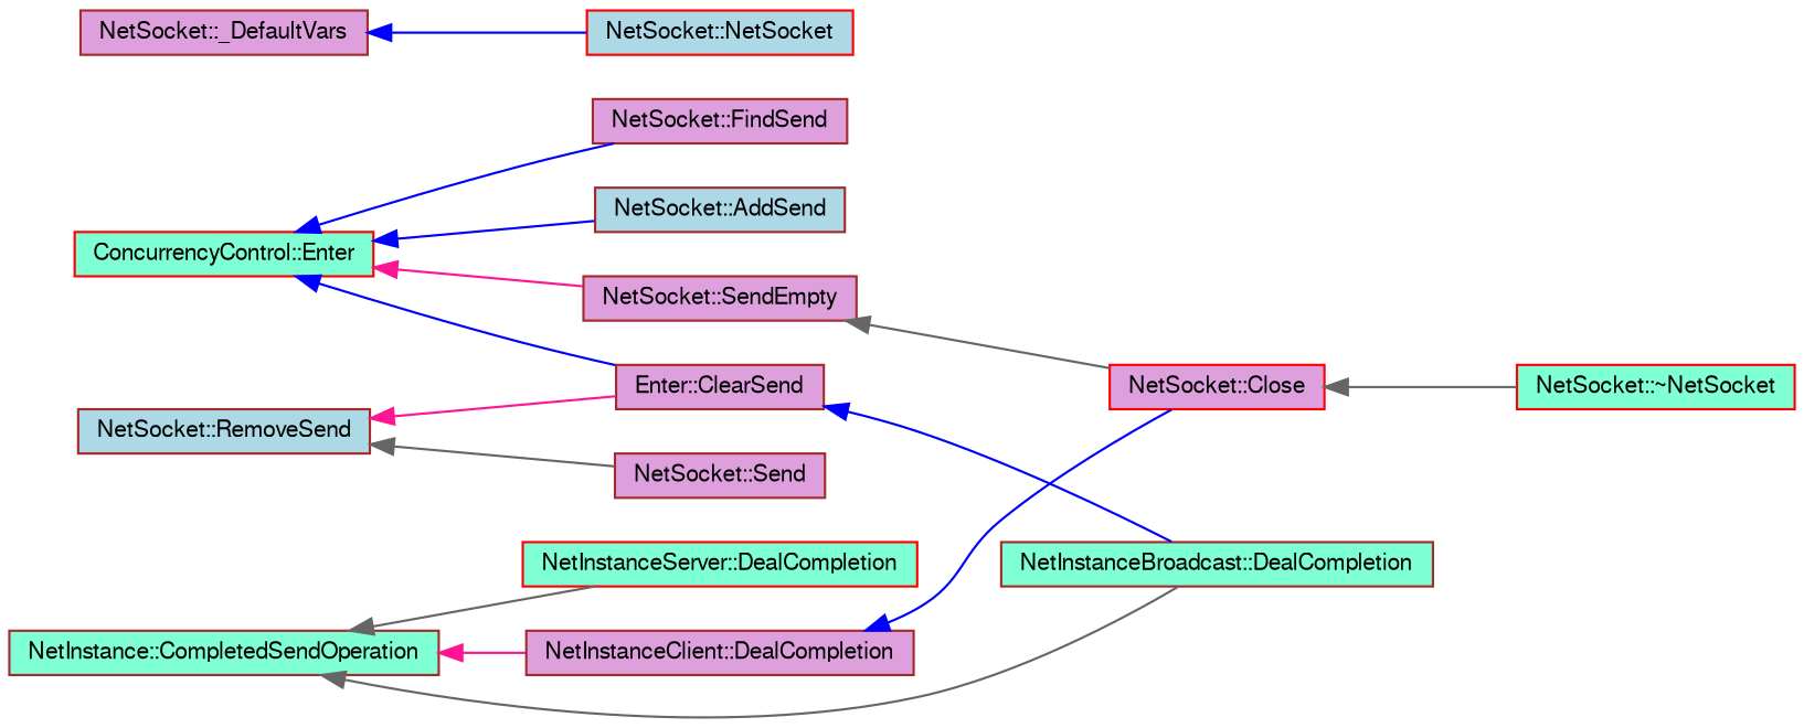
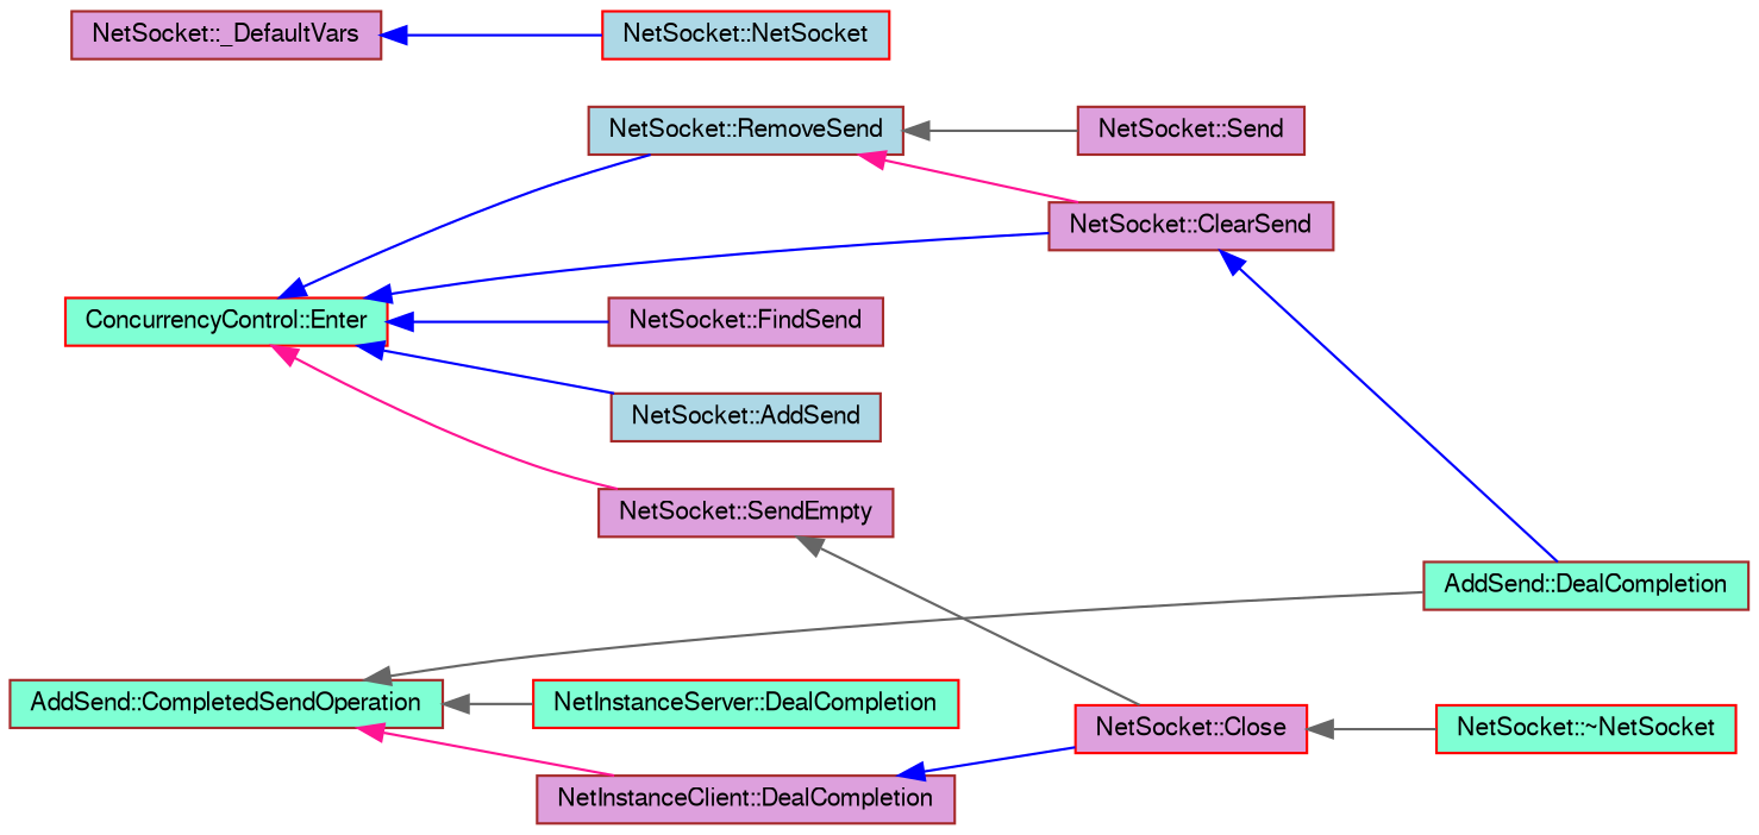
  digraph {
    rankdir=LR
    node [color=brown fillcolor=plum fontname=FreeSans fontsize=10 shape=record style=filled]
    edge [color=blue dir=back fontname=FreeSans fontsize=10 labelfontname=FreeSans labelfontsize=10 style=solid]
    n1 [color=red fillcolor=aquamarine fontcolor=black height=0.2 label="ConcurrencyControl::Enter" width=0.4]
    n2 [fillcolor=lightblue height=0.2 label="NetSocket::AddSend" width=0.4]
-   n3 [height=0.2 label="Enter::ClearSend" width=0.4]
+   n3 [height=0.2 label="NetSocket::ClearSend" width=0.4]
    n4 [height=0.2 label="NetSocket::FindSend" width=0.4]
    n5 [fillcolor=lightblue height=0.2 label="NetSocket::RemoveSend" width=0.4]
    n6 [height=0.2 label="NetSocket::SendEmpty" width=0.4]
-   n7 [fillcolor=aquamarine height=0.2 label="NetInstanceBroadcast::DealCompletion" width=0.4]
+   n7 [fillcolor=aquamarine height=0.2 label="AddSend::DealCompletion" width=0.4]
    n8 [height=0.2 label="NetSocket::Send" width=0.4]
    n9 [color=red height=0.2 label="NetSocket::Close" width=0.4]
    n10 [height=0.2 label="NetSocket::_DefaultVars" width=0.4]
    n11 [color=red fillcolor=lightblue height=0.2 label="NetSocket::NetSocket" width=0.4]
    n12 [color=red fillcolor=aquamarine height=0.2 label="NetSocket::~NetSocket" width=0.4]
-   n13 [fillcolor=aquamarine height=0.2 label="NetInstance::CompletedSendOperation" width=0.4]
+   n13 [fillcolor=aquamarine height=0.2 label="AddSend::CompletedSendOperation" width=0.4]
    n14 [color=red fillcolor=aquamarine height=0.2 label="NetInstanceServer::DealCompletion" width=0.4]
    n15 [height=0.2 label="NetInstanceClient::DealCompletion" width=0.4]
    n1 -> n2
    n1 -> n3
    n1 -> n4
+   n1 -> n5
    n1 -> n6 [color=deeppink]
    n3 -> n7
    n5 -> n3 [color=deeppink]
    n5 -> n8 [color=gray40]
    n6 -> n9 [color=gray40]
    n9 -> n12 [color=gray40]
    n10 -> n11
    n13 -> n7 [color=gray40]
    n13 -> n14 [color=gray40]
    n13 -> n15 [color=deeppink]
    n15 -> n9
  }
